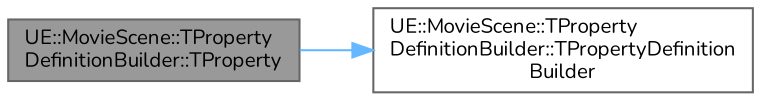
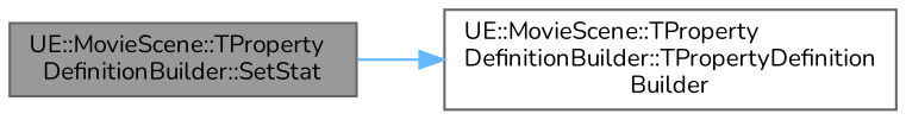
  digraph {
    rankdir=LR
    fontname=Nunito
    node [fontname=Nunito fontsize=10 shape=box style=filled]
-   n1 [color=gray40 fillcolor=grey60 fontcolor=black height=0.2 label="UE::MovieScene::TProperty\lDefinitionBuilder::TProperty" width=0.4]
+   n1 [color=gray40 fillcolor=grey60 fontcolor=black height=0.2 label="UE::MovieScene::TProperty\lDefinitionBuilder::SetStat" width=0.4]
    n2 [color=grey40 fillcolor=white height=0.2 label="UE::MovieScene::TProperty\lDefinitionBuilder::TPropertyDefinition\lBuilder" width=0.4]
    n1 -> n2 [color=steelblue1 fontname=Nunito fontsize=10 labelfontname=Helvetica labelfontsize=10 style=solid]
  }
